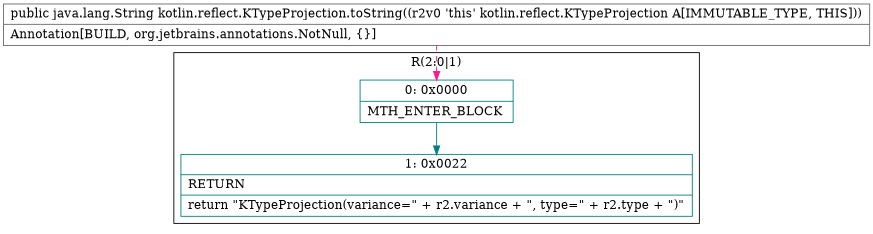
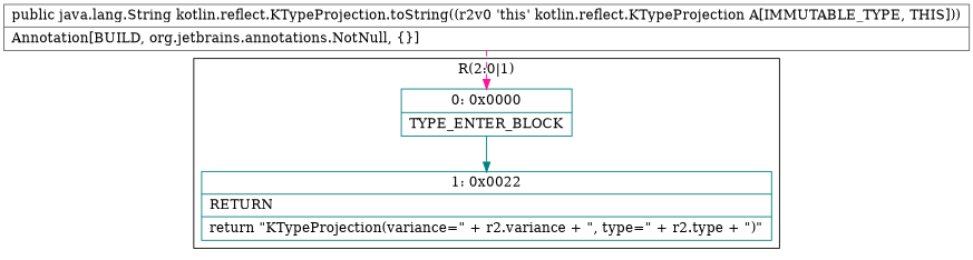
  digraph {
    node [color=teal shape=record]
-   n1 [label="{0\:\ 0x0000|MTH_ENTER_BLOCK\l}"]
+   n1 [label="{0\:\ 0x0000|TYPE_ENTER_BLOCK\l}"]
    n2 [label="{1\:\ 0x0022|RETURN\l|return \"KTypeProjection(variance=\" + r2.variance + \", type=\" + r2.type + \")\"\l}"]
    n3 [label="{public java.lang.String kotlin.reflect.KTypeProjection.toString((r2v0 'this' kotlin.reflect.KTypeProjection A[IMMUTABLE_TYPE, THIS]))  | Annotation[BUILD, org.jetbrains.annotations.NotNull, \{\}]\l}" color=gray40]
    subgraph cluster_1 {
      label="R(2:0|1)"
      n1
      n2
    }
    n1 -> n2 [color=teal style=solid]
    n3 -> n1 [color=deeppink style=dashed]
  }
